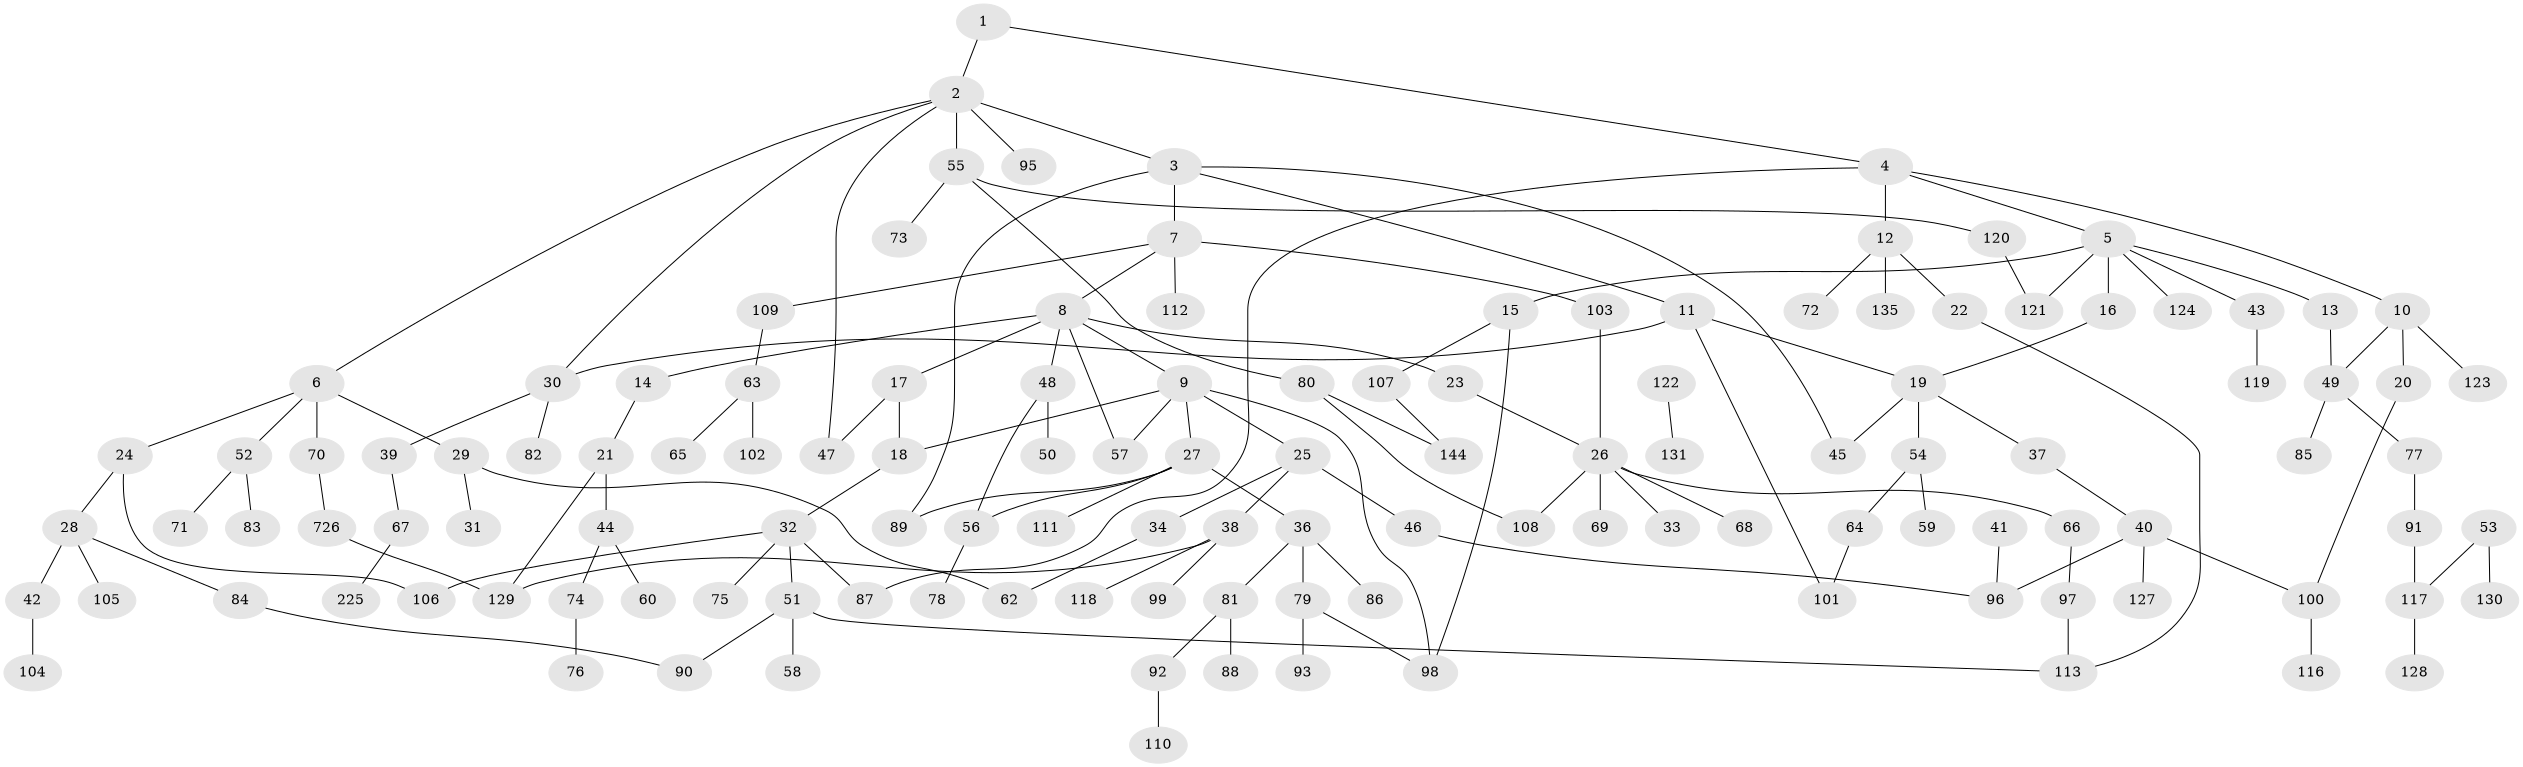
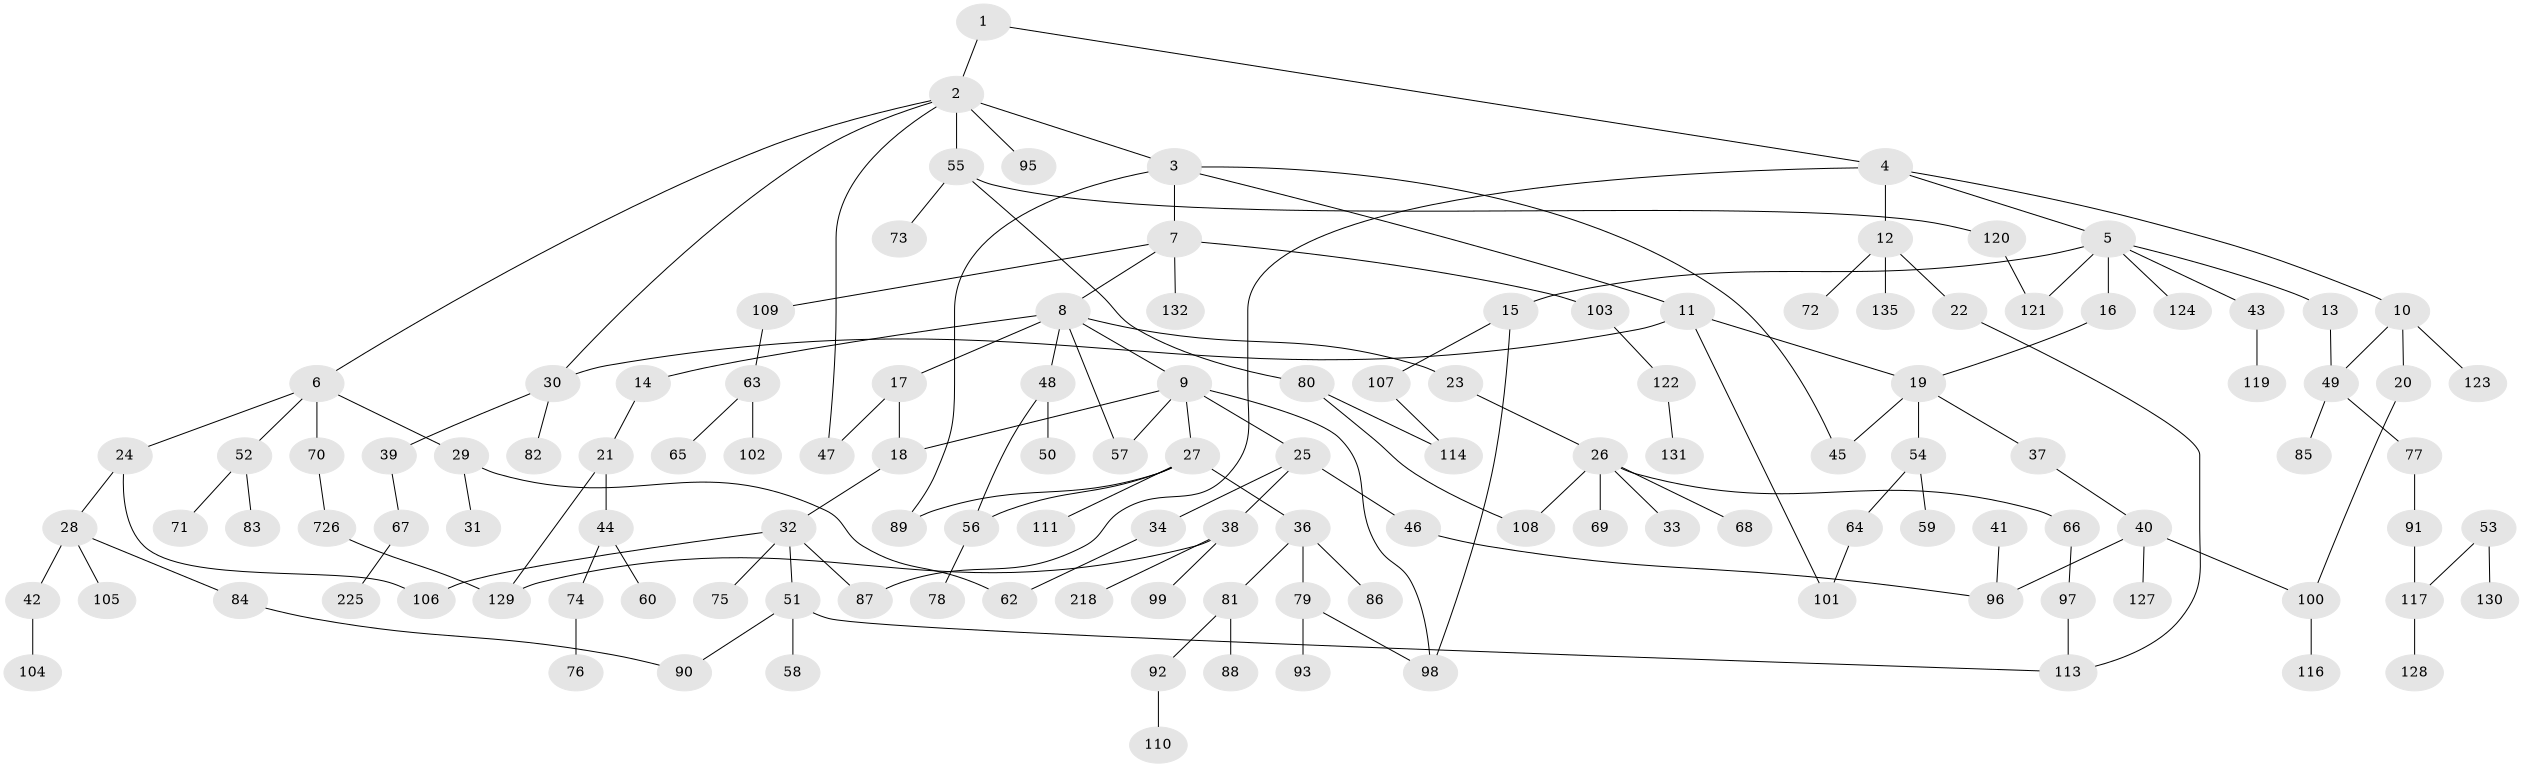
  graph {
    node [color=gray90 style=filled]
    1
    2
    4
    3
    6
    30
    47
    55
    95
    5
    10
    12
    87
    7
    11
    45
    89
    24
    29
    52
    70
    39
    82
    73
    80
    120
    8
    103
    109
-   112
+   112 [label=132]
    19
    101
    13
    15
    16
    43
    121
    124
    20
    49
    123
    22
    72
    n44 [label=135]
    98
    107
    119
    28
    106
    31
    62
    71
    83
    n54 [label=726]
    9
    14
    17
    23
    48
    57
    63
    65
    102
    122
    18
    25
    27
    21
    26
    56
    50
    32
    34
    38
    46
    36
    111
    100
    77
    85
    37
    54
    113
    44
    129
-   114 [label=144]
+   114
    51
    75
    40
    59
    64
    116
    41
    96
    60
    74
    33
    66
    68
    69
    108
    42
    84
    105
    99
-   118
+   118 [label=218]
    97
    79
    81
    86
    78
    104
    90
    67
    58
    53
    117
    130
    93
    88
    92
    127
    n123 [label=225]
    76
    91
    128
    110
    131
    1 -- 2
    1 -- 4
    2 -- 3
    2 -- 6
    2 -- 30
    2 -- 47
    2 -- 55
    2 -- 95
    4 -- 5
    4 -- 10
    4 -- 12
    4 -- 87
    3 -- 7
    3 -- 11
    3 -- 45
    3 -- 89
    6 -- 24
    6 -- 29
    6 -- 52
    6 -- 70
    30 -- 39
    30 -- 82
    55 -- 73
    55 -- 80
    55 -- 120
    5 -- 13
    5 -- 15
    5 -- 16
    5 -- 43
    5 -- 121
    5 -- 124
    10 -- 20
    10 -- 49
    10 -- 123
    12 -- 22
    12 -- 72
    12 -- n44
    7 -- 8
    7 -- 103
    7 -- 109
    7 -- 112
    11 -- 30
    11 -- 19
    11 -- 101
    24 -- 28
    24 -- 106
    29 -- 31
    29 -- 62
    52 -- 71
    52 -- 83
    70 -- n54
    39 -- 67
    80 -- 114
    80 -- 108
    120 -- 121
    8 -- 9
    8 -- 14
    8 -- 17
    8 -- 23
    8 -- 48
    8 -- 57
-   103 -- 26
+   103 -- 122
    109 -- 63
    19 -- 45
    19 -- 37
    19 -- 54
    13 -- 49
    15 -- 98
    15 -- 107
    16 -- 19
    43 -- 119
    20 -- 100
    49 -- 77
    49 -- 85
    22 -- 113
    107 -- 114
    28 -- 42
    28 -- 84
    28 -- 105
    n54 -- 129
    9 -- 98
    9 -- 57
    9 -- 18
    9 -- 25
    9 -- 27
    14 -- 21
    17 -- 47
    17 -- 18
    23 -- 26
    48 -- 56
    48 -- 50
    63 -- 65
    63 -- 102
    122 -- 131
    18 -- 32
    25 -- 34
    25 -- 38
    25 -- 46
    27 -- 89
    27 -- 56
    27 -- 36
    27 -- 111
    21 -- 44
    21 -- 129
    26 -- 33
    26 -- 66
    26 -- 68
    26 -- 69
    26 -- 108
    56 -- 78
    32 -- 87
    32 -- 106
    32 -- 51
    32 -- 75
    34 -- 62
    38 -- 129
    38 -- 99
    38 -- 118
    46 -- 96
    36 -- 79
    36 -- 81
    36 -- 86
    100 -- 116
    77 -- 91
    37 -- 40
    54 -- 59
    54 -- 64
    44 -- 60
    44 -- 74
    51 -- 113
    51 -- 90
    51 -- 58
    40 -- 100
    40 -- 96
    40 -- 127
    64 -- 101
    41 -- 96
    74 -- 76
    66 -- 97
    42 -- 104
    84 -- 90
    97 -- 113
    79 -- 98
    79 -- 93
    81 -- 88
    81 -- 92
    67 -- n123
    53 -- 117
    53 -- 130
    117 -- 128
    92 -- 110
    91 -- 117
  }
